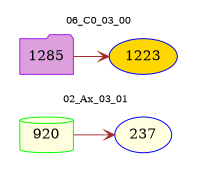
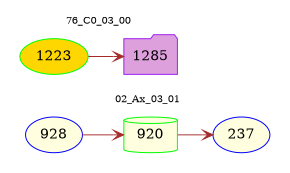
  digraph {
    rankdir=LR
    node [color=blue fillcolor=lightyellow shape=ellipse style=filled]
    edge [arrowhead=vee color=brown]
+   n1 [label=928]
    n2 [color=green label=920 shape=cylinder]
    n3 [label=237]
-   n4 [fillcolor=gold label=1223]
+   n4 [color=green fillcolor=gold label=1223]
    n5 [color=purple fillcolor=plum label=1285 shape=folder]
    subgraph cluster_1 {
      color=white
      fontsize=10
      label="02_Ax_03_01"
+     n1
      n2
      n3
    }
    subgraph cluster_2 {
      color=white
      fontsize=10
-     label="06_C0_03_00"
+     label="76_C0_03_00"
      n4
      n5
    }
+   n1 -> n2
    n2 -> n3
-   n5 -> n4
+   n4 -> n5
  }
